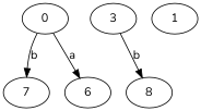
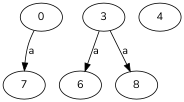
  strict digraph {
    fontname=Nunito
    node [fontname=Nunito]
    edge [fontname=Nunito]
    n1 [label=6]
    0
    7
    3
    8
-   1
-   0 -> n1 [label=a]
-   0 -> 7 [label=b]
-   3 -> 8 [label=b]
+   1 [label=4]
+   3 -> n1 [label=a]
+   0 -> 7 [label=a]
+   3 -> 8 [label=a]
  }
